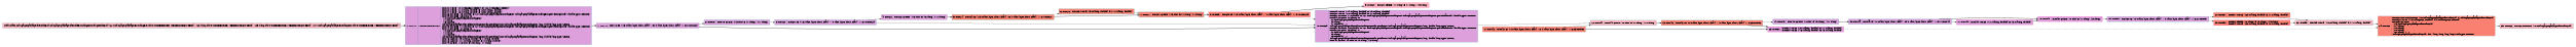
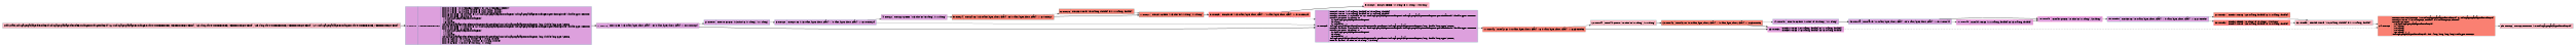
  digraph {
    rankdir=LR
    node [color=teal fillcolor=plum shape=record style=filled]
    edge [style=solid]
    n1 [label="{0\:\ 0x0000|MTH_ENTER_BLOCK\l|0x0000: MOVE  (r0 I:?[OBJECT, ARRAY]) = (r22 I:?[OBJECT, ARRAY]) \l0x0002: MOVE  (r1 I:?[long, double]) = (r23 I:?[long, double]) \l0x0004: MOVE  (r3 I:?[long, double]) = (r25 I:?[long, double]) \l0x0006: INVOKE  (r5 I:double) = (r27 I:mil.nga.geopackage.BoundingBox) mil.nga.geopackage.BoundingBox.getMinLongitude():double type: VIRTUAL \l0x000a: INVOKE  (r5 I:long) = \l  (r0 I:mil.nga.geopackage.BoundingBox)\l  (r1 I:long)\l  (r5 I:double)\l mil.nga.geopackage.tiles.TileBoundingBoxUtils.getTileColumn(mil.nga.geopackage.BoundingBox, long, double):long type: STATIC \l0x000e: INVOKE  (r7 I:double) = (r27 I:mil.nga.geopackage.BoundingBox) mil.nga.geopackage.BoundingBox.getMaxLongitude():double type: VIRTUAL \l0x0012: INVOKE  (r7 I:long) = \l  (r0 I:mil.nga.geopackage.BoundingBox)\l  (r1 I:long)\l  (r7 I:double)\l mil.nga.geopackage.tiles.TileBoundingBoxUtils.getTileColumn(mil.nga.geopackage.BoundingBox, long, double):long type: STATIC \l0x0016: CONST  (r9 I:?[long, double]) = (1 ?[long, double]) \l0x0018: CONST  (r11 I:?[long, double]) = (0 ?[long, double]) \l0x001a: CMP_L  (r13 I:int) = (r5 I:long), (r1 I:long) \l}"]
    n2 [color=gray40 label="{1\:\ 0x001c|0x001c: IF  (r13 I:?[int, byte, short, char]) \>= (0 ?[int, byte, short, char])  \-\> B:10:0x002d \l}"]
    n3 [label="{2\:\ 0x001e|0x001e: CMP_L  (r13 I:int) = (r7 I:long), (r11 I:long) \l}"]
    n4 [label="{10\:\ 0x002d|0x002d: MOVE  (r14 I:?[long, double]) = (r5 I:?[long, double]) \l0x002e: MOVE  (r18 I:?[long, double]) = (r7 I:?[long, double]) \l0x0030: INVOKE  (r1 I:double) = (r27 I:mil.nga.geopackage.BoundingBox) mil.nga.geopackage.BoundingBox.getMinLatitude():double type: VIRTUAL \l0x0034: INVOKE  (r1 I:long) = \l  (r0 I:mil.nga.geopackage.BoundingBox)\l  (r3 I:long)\l  (r1 I:double)\l mil.nga.geopackage.tiles.TileBoundingBoxUtils.getTileRow(mil.nga.geopackage.BoundingBox, long, double):long type: STATIC \l0x0038: INVOKE  (r5 I:double) = (r27 I:mil.nga.geopackage.BoundingBox) mil.nga.geopackage.BoundingBox.getMaxLatitude():double type: VIRTUAL \l0x003c: INVOKE  (r5 I:long) = \l  (r0 I:mil.nga.geopackage.BoundingBox)\l  (r3 I:long)\l  (r5 I:double)\l mil.nga.geopackage.tiles.TileBoundingBoxUtils.getTileRow(mil.nga.geopackage.BoundingBox, long, double):long type: STATIC \l0x0040: CMP_L  (r0 I:int) = (r5 I:long), (r3 I:long) \l}"]
    n5 [label="{3\:\ 0x0020|0x0020: IF  (r13 I:?[int, byte, short, char]) \< (0 ?[int, byte, short, char])  \-\> B:10:0x002d \l}"]
    n6 [color=gray40 fillcolor=salmon label="{11\:\ 0x0042|0x0042: IF  (r0 I:?[int, byte, short, char]) \>= (0 ?[int, byte, short, char])  \-\> B:23:0x005c \l}"]
    n7 [color=gray40 label="{4\:\ 0x0022|0x0022: CMP_L  (r13 I:int) = (r5 I:long), (r11 I:long) \l}"]
    n8 [fillcolor=salmon label="{5\:\ 0x0024|0x0024: IF  (r13 I:?[int, byte, short, char]) \>= (0 ?[int, byte, short, char])  \-\> B:7:0x0027 \l}"]
    n9 [fillcolor=salmon label="{6\:\ 0x0026|0x0026: MOVE  (r5 I:?[long, double]) = (r11 I:?[long, double]) \l}"]
    n10 [fillcolor=salmon label="{7\:\ 0x0027|0x0027: CMP_L  (r13 I:int) = (r7 I:long), (r1 I:long) \l}"]
    n11 [color=deeppink fillcolor=salmon label="{8\:\ 0x0029|0x0029: IF  (r13 I:?[int, byte, short, char]) \< (0 ?[int, byte, short, char])  \-\> B:10:0x002d \l}"]
    n12 [color=deeppink fillcolor=lightpink label="{9\:\ 0x002b|0x002b: ARITH  (r7 I:long) = (r1 I:long) \- (r9 I:long) \l}"]
    n13 [fillcolor=lightpink label="{12\:\ 0x0044|0x0044: CMP_L  (r0 I:int) = (r1 I:long), (r11 I:long) \l}"]
    n14 [color=deeppink label="{23\:\ 0x005c|0x005c: MOVE  (r20 I:?[long, double]) = (r1 I:?[long, double]) \l0x005e: MOVE  (r16 I:?[long, double]) = (r5 I:?[long, double]) \l}"]
    n15 [fillcolor=salmon label="{13\:\ 0x0046|0x0046: IF  (r0 I:?[int, byte, short, char]) \< (0 ?[int, byte, short, char])  \-\> B:23:0x005c \l}"]
    n16 [color=gray40 fillcolor=salmon label="{24\:\ 0x0060|0x0060: NEW_INSTANCE  (r0 I:mil.nga.geopackage.tiles.TileGrid) =  mil.nga.geopackage.tiles.TileGrid \l0x0062: MOVE  (r13 I:?[OBJECT, ARRAY]) = (r0 I:?[OBJECT, ARRAY]) \l0x0063: INVOKE  \l  (r13 I:mil.nga.geopackage.tiles.TileGrid)\l  (r14 I:long)\l  (r16 I:long)\l  (r18 I:long)\l  (r20 I:long)\l mil.nga.geopackage.tiles.TileGrid.\<init\>(long, long, long, long):void type: DIRECT \l}"]
    n17 [label="{14\:\ 0x0048|0x0048: CMP_L  (r0 I:int) = (r5 I:long), (r11 I:long) \l}"]
    n18 [label="{15\:\ 0x004a|0x004a: IF  (r0 I:?[int, byte, short, char]) \>= (0 ?[int, byte, short, char])  \-\> B:17:0x004d \l}"]
    n19 [color=deeppink label="{17\:\ 0x004d|0x004d: MOVE  (r11 I:?[long, double]) = (r5 I:?[long, double]) \l}"]
    n20 [color=deeppink label="{18\:\ 0x004e|0x004e: CMP_L  (r0 I:int) = (r1 I:long), (r3 I:long) \l}"]
    n21 [label="{19\:\ 0x0050|0x0050: IF  (r0 I:?[int, byte, short, char]) \< (0 ?[int, byte, short, char])  \-\> B:21:0x0057 \l}"]
    n22 [color=deeppink fillcolor=salmon label="{20\:\ 0x0052|0x0052: ARITH  (r0 I:long) = (r3 I:long) \- (r9 I:long) \l0x0054: MOVE  (r20 I:?[long, double]) = (r0 I:?[long, double]) \l}"]
    n23 [color=gray40 fillcolor=salmon label="{21\:\ 0x0057|0x0057: MOVE  (r20 I:?[long, double]) = (r1 I:?[long, double]) \l}"]
    n24 [fillcolor=lightpink label="{22\:\ 0x0059|0x0059: MOVE  (r16 I:?[long, double]) = (r11 I:?[long, double]) \l}"]
    n25 [fillcolor=lightpink label="{25\:\ 0x0066|0x0066: RETURN  (r0 I:mil.nga.geopackage.tiles.TileGrid) \l}"]
    n26 [fillcolor=lightpink label="{public static mil.nga.geopackage.tiles.TileGrid mil.nga.geopackage.tiles.TileBoundingBoxUtils.getTileGrid((r22 I:mil.nga.geopackage.BoundingBox A[IMMUTABLE_TYPE, METHOD_ARGUMENT]), (r23 I:long A[IMMUTABLE_TYPE, METHOD_ARGUMENT]), (r25 I:long A[IMMUTABLE_TYPE, METHOD_ARGUMENT]), (r27 I:mil.nga.geopackage.BoundingBox A[IMMUTABLE_TYPE, METHOD_ARGUMENT])) }"]
    n1 -> n2 [style=bold]
    n2 -> n3
    n2 -> n4 [style=bold]
    n3 -> n5
-   n4 -> n13
+   n4 -> n6
    n5 -> n4
    n5 -> n7
    n6 -> n13
    n6 -> n14 [style=bold]
    n7 -> n8 [style=bold]
    n8 -> n9 [style=dashed]
    n8 -> n10 [style=bold]
    n9 -> n10
    n10 -> n11 [style=bold]
    n11 -> n4 [style=dashed]
    n11 -> n12 [style=bold]
    n13 -> n15 [style=bold]
    n14 -> n16 [style=dashed]
    n15 -> n14 [style=bold]
    n15 -> n17
    n16 -> n25
    n17 -> n18 [style=bold]
    n18 -> n19
    n18 -> n20 [style=bold]
    n19 -> n20 [style=bold]
    n20 -> n21
    n21 -> n22
    n21 -> n23
    n22 -> n24
    n23 -> n24
    n24 -> n16
    n26 -> n1 [style=bold]
  }
